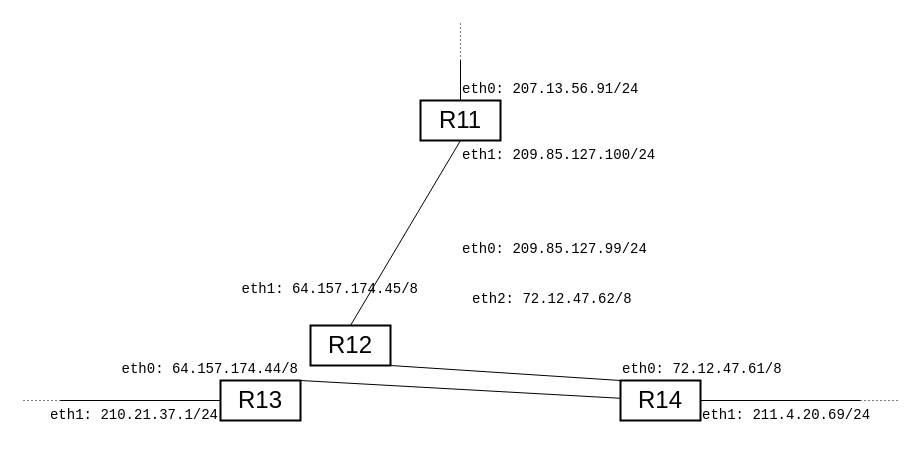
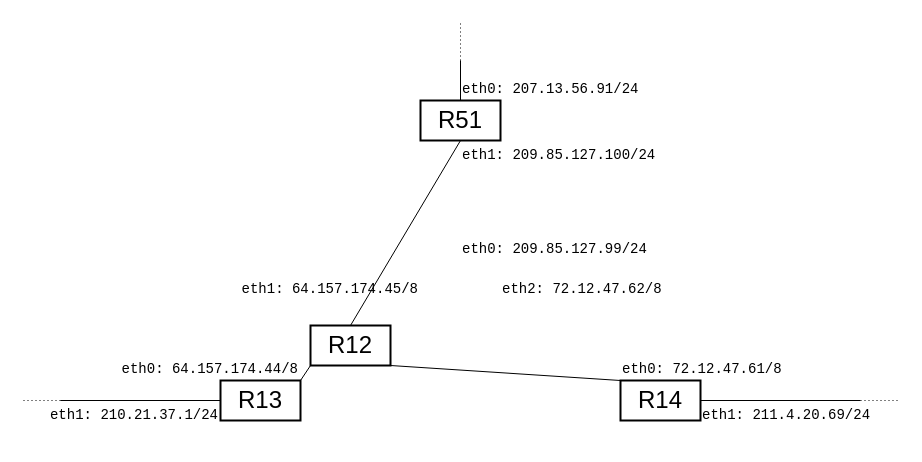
  <mxCell id="0" />
  <mxCell id="1" parent="0" />
- <mxCell id="2" value="R11" style="rounded=0;whiteSpace=wrap;html=1;fontSize=24;strokeColor=default;strokeWidth=2;" parent="1" vertex="1"><mxGeometry x="420" y="100" width="80" height="40" as="geometry" /></mxCell>
+ <mxCell id="2" value="R51" style="rounded=0;whiteSpace=wrap;html=1;fontSize=24;strokeColor=default;strokeWidth=2;" parent="1" vertex="1"><mxGeometry x="420" y="100" width="80" height="40" as="geometry" /></mxCell>
  <mxCell id="3" value="R12" style="rounded=0;whiteSpace=wrap;html=1;fontSize=24;strokeWidth=2;" parent="1" vertex="1"><mxGeometry x="310" y="325" width="80" height="40" as="geometry" /></mxCell>
  <mxCell id="4" value="" style="endArrow=none;html=1;rounded=0;exitX=0.5;exitY=0;exitDx=0;exitDy=0;entryX=0.5;entryY=1;entryDx=0;entryDy=0;" parent="1" source="3" target="2" edge="1"><mxGeometry width="50" height="50" relative="1" as="geometry"><mxPoint x="480" y="220" as="sourcePoint" /><mxPoint x="430" y="140" as="targetPoint" /></mxGeometry></mxCell>
  <mxCell id="5" value="" style="endArrow=none;html=1;rounded=0;exitX=0.5;exitY=0;exitDx=0;exitDy=0;" parent="1" source="2" edge="1"><mxGeometry width="50" height="50" relative="1" as="geometry"><mxPoint x="420" y="30" as="sourcePoint" /><mxPoint x="460" y="60" as="targetPoint" /></mxGeometry></mxCell>
  <mxCell id="6" value="" style="endArrow=none;dashed=1;html=1;dashPattern=1 3;strokeWidth=1;rounded=0;" parent="1" edge="1"><mxGeometry width="50" height="50" relative="1" as="geometry"><mxPoint x="460" y="60" as="sourcePoint" /><mxPoint x="460" as="targetPoint" y="20" /></mxGeometry></mxCell>
  <mxCell id="7" value="eth0: 207.13.56.91/24" style="text;html=1;strokeColor=none;fillColor=none;align=left;verticalAlign=bottom;whiteSpace=wrap;rounded=0;fontSize=14;fontFamily=Courier New;" parent="1" vertex="1"><mxGeometry x="460" y="60" width="200" height="40" as="geometry" /></mxCell>
  <mxCell id="8" value="R13" style="rounded=0;whiteSpace=wrap;html=1;fontSize=24;strokeColor=default;strokeWidth=2;" parent="1" vertex="1"><mxGeometry x="220" y="380" width="80" height="40" as="geometry" /></mxCell>
  <mxCell id="9" value="R14" style="rounded=0;whiteSpace=wrap;html=1;fontSize=24;strokeColor=default;strokeWidth=2;" parent="1" vertex="1"><mxGeometry x="620" y="380" width="80" height="40" as="geometry" /></mxCell>
  <mxCell id="10" value="" style="endArrow=none;html=1;rounded=0;exitX=1;exitY=1;exitDx=0;exitDy=0;entryX=0;entryY=0;entryDx=0;entryDy=0;" parent="1" source="3" target="9" edge="1"><mxGeometry width="50" height="50" relative="1" as="geometry"><mxPoint x="600" y="300" as="sourcePoint" /><mxPoint x="660" y="340" as="targetPoint" /></mxGeometry></mxCell>
- <mxCell id="11" value="" style="endArrow=none;html=1;rounded=0;exitX=1;exitY=0;exitDx=0;exitDy=0;" parent="1" source="8" target="9" edge="1"><mxGeometry width="50" height="50" relative="1" as="geometry"><mxPoint x="260" y="330" as="sourcePoint" /><mxPoint x="400" y="330" as="targetPoint" /></mxGeometry></mxCell>
+ <mxCell id="11" value="" style="endArrow=none;html=1;rounded=0;entryX=0;entryY=1;entryDx=0;entryDy=0;exitX=1;exitY=0;exitDx=0;exitDy=0;" parent="1" source="8" target="3" edge="1"><mxGeometry width="50" height="50" relative="1" as="geometry"><mxPoint x="260" y="330" as="sourcePoint" /><mxPoint x="400" y="330" as="targetPoint" /></mxGeometry></mxCell>
  <mxCell id="12" value="eth1: 209.85.127.100/24" style="text;html=1;strokeColor=none;fillColor=none;align=left;verticalAlign=top;whiteSpace=wrap;rounded=0;fontSize=14;fontFamily=Courier New;" parent="1" vertex="1"><mxGeometry x="460" y="140" width="200" height="40" as="geometry" /></mxCell>
  <mxCell id="13" value="eth0: 209.85.127.99/24" style="text;html=1;strokeColor=none;fillColor=none;align=left;verticalAlign=bottom;whiteSpace=wrap;rounded=0;fontSize=14;fontFamily=Courier New;" parent="1" vertex="1"><mxGeometry x="460" y="220" width="200" height="40" as="geometry" /></mxCell>
  <mxCell id="14" value="" style="endArrow=none;html=1;rounded=0;entryX=1;entryY=0.5;entryDx=0;entryDy=0;" parent="1" target="9" edge="1"><mxGeometry width="50" height="50" relative="1" as="geometry"><mxPoint x="860" y="400" as="sourcePoint" /><mxPoint x="820" y="320" as="targetPoint" /></mxGeometry></mxCell>
  <mxCell id="15" value="" style="endArrow=none;dashed=1;html=1;dashPattern=1 3;strokeWidth=1;rounded=0;" parent="1" edge="1"><mxGeometry width="50" height="50" relative="1" as="geometry"><mxPoint x="860" y="400" as="sourcePoint" /><mxPoint x="900" y="400" as="targetPoint" /></mxGeometry></mxCell>
  <mxCell id="16" value="eth0:&amp;nbsp;64.157.174.44&lt;span style=&quot;background-color: initial;&quot;&gt;/8&lt;/span&gt;" style="text;html=1;strokeColor=none;fillColor=none;align=right;verticalAlign=bottom;whiteSpace=wrap;rounded=0;fontSize=14;fontFamily=Courier New;" parent="1" vertex="1"><mxGeometry x="100" y="340" width="200" height="40" as="geometry" /></mxCell>
  <mxCell id="17" value="" style="endArrow=none;html=1;rounded=0;entryX=0;entryY=0.5;entryDx=0;entryDy=0;" parent="1" target="8" edge="1"><mxGeometry width="50" height="50" relative="1" as="geometry"><mxPoint x="60" y="400" as="sourcePoint" /><mxPoint x="60" y="439.58" as="targetPoint" /></mxGeometry></mxCell>
  <mxCell id="18" value="" style="endArrow=none;dashed=1;html=1;dashPattern=1 3;strokeWidth=1;rounded=0;" parent="1" edge="1"><mxGeometry width="50" height="50" relative="1" as="geometry"><mxPoint x="60" y="400" as="sourcePoint" /><mxPoint y="400" as="targetPoint" x="20" /></mxGeometry></mxCell>
  <mxCell id="19" value="eth0:&amp;nbsp;72.12.47.61&lt;span style=&quot;background-color: initial;&quot;&gt;/8&lt;/span&gt;" style="text;html=1;strokeColor=none;fillColor=none;align=left;verticalAlign=bottom;whiteSpace=wrap;rounded=0;fontSize=14;fontFamily=Courier New;" parent="1" vertex="1"><mxGeometry x="620" y="340" width="200" height="40" as="geometry" /></mxCell>
  <mxCell id="20" value="eth1: 64.157.174.45/8" style="text;html=1;strokeColor=none;fillColor=none;align=right;verticalAlign=bottom;whiteSpace=wrap;rounded=0;fontSize=14;fontFamily=Courier New;" parent="1" vertex="1"><mxGeometry x="220" y="260" width="200" height="40" as="geometry" /></mxCell>
- <mxCell id="21" value="eth2:&amp;nbsp;72.12.47.62&lt;span style=&quot;background-color: initial;&quot;&gt;/8&lt;/span&gt;" style="text;html=1;strokeColor=none;fillColor=none;align=left;verticalAlign=bottom;whiteSpace=wrap;rounded=0;fontSize=14;fontFamily=Courier New;" parent="1" vertex="1"><mxGeometry x="470" y="270" width="200" height="40" as="geometry" /></mxCell>
+ <mxCell id="21" value="eth2:&amp;nbsp;72.12.47.62&lt;span style=&quot;background-color: initial;&quot;&gt;/8&lt;/span&gt;" style="text;html=1;strokeColor=none;fillColor=none;align=left;verticalAlign=bottom;whiteSpace=wrap;rounded=0;fontSize=14;fontFamily=Courier New;" parent="1" vertex="1"><mxGeometry x="500" y="260" width="200" height="40" as="geometry" /></mxCell>
  <mxCell id="22" value="eth1: 210.21.37.1/24" style="text;html=1;strokeColor=none;fillColor=none;align=right;verticalAlign=top;whiteSpace=wrap;rounded=0;fontSize=14;fontFamily=Courier New;" vertex="1" parent="1"><mxGeometry y="400" width="200" height="40" as="geometry" x="20" /></mxCell>
  <mxCell id="23" value="eth1: 211.4.20.69/24" style="text;html=1;strokeColor=none;fillColor=none;align=left;verticalAlign=top;whiteSpace=wrap;rounded=0;fontSize=14;fontFamily=Courier New;" vertex="1" parent="1"><mxGeometry x="700" y="400" width="200" height="40" as="geometry" /></mxCell>
